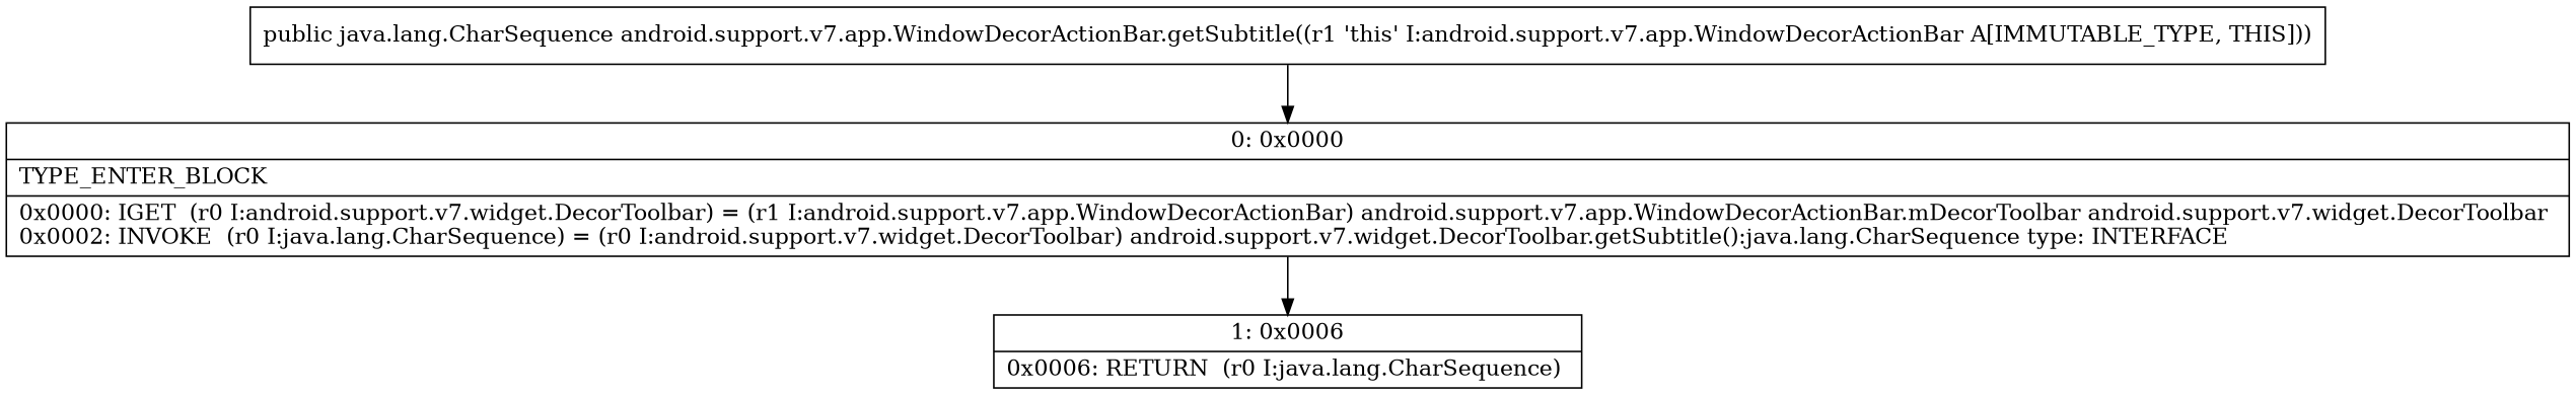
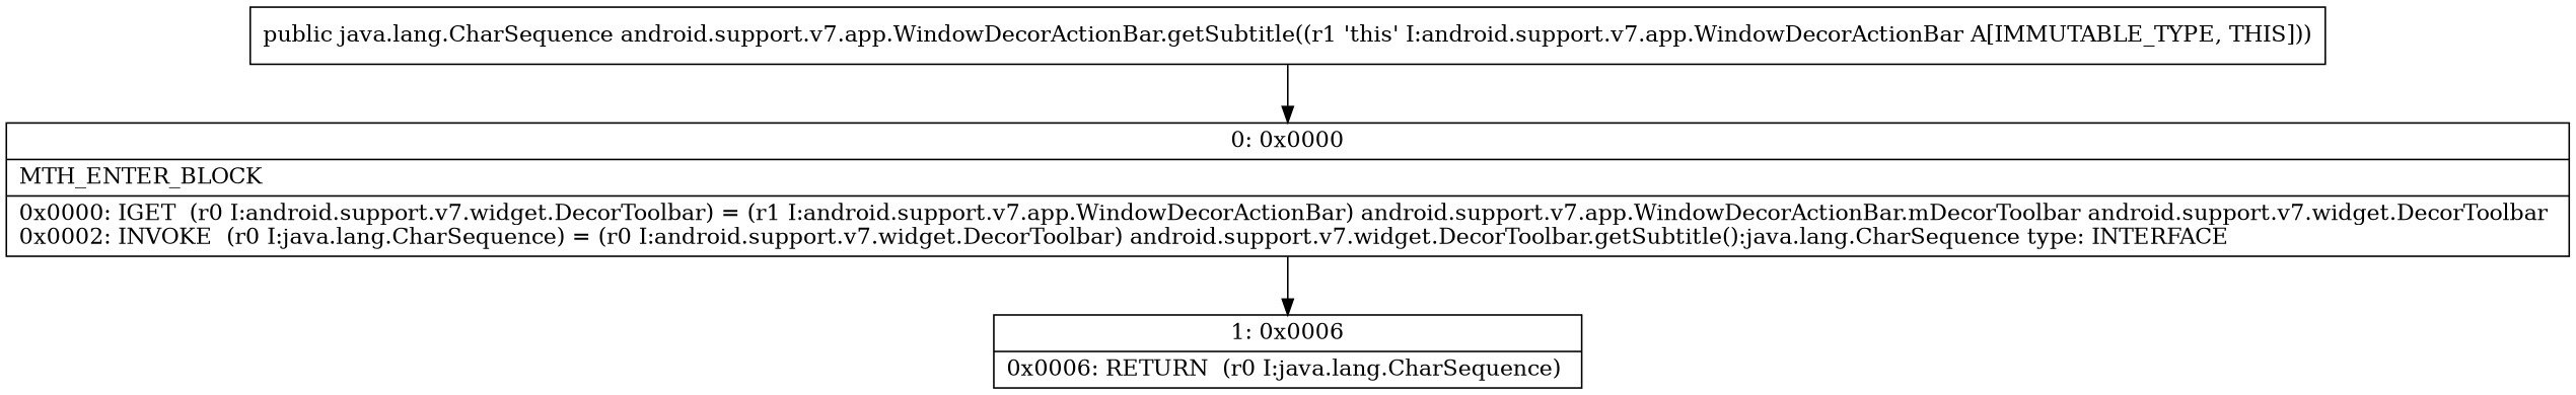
  digraph {
    node [shape=record]
-   n1 [label="{0\:\ 0x0000|TYPE_ENTER_BLOCK\l|0x0000: IGET  (r0 I:android.support.v7.widget.DecorToolbar) = (r1 I:android.support.v7.app.WindowDecorActionBar) android.support.v7.app.WindowDecorActionBar.mDecorToolbar android.support.v7.widget.DecorToolbar \l0x0002: INVOKE  (r0 I:java.lang.CharSequence) = (r0 I:android.support.v7.widget.DecorToolbar) android.support.v7.widget.DecorToolbar.getSubtitle():java.lang.CharSequence type: INTERFACE \l}"]
+   n1 [label="{0\:\ 0x0000|MTH_ENTER_BLOCK\l|0x0000: IGET  (r0 I:android.support.v7.widget.DecorToolbar) = (r1 I:android.support.v7.app.WindowDecorActionBar) android.support.v7.app.WindowDecorActionBar.mDecorToolbar android.support.v7.widget.DecorToolbar \l0x0002: INVOKE  (r0 I:java.lang.CharSequence) = (r0 I:android.support.v7.widget.DecorToolbar) android.support.v7.widget.DecorToolbar.getSubtitle():java.lang.CharSequence type: INTERFACE \l}"]
    n2 [label="{1\:\ 0x0006|0x0006: RETURN  (r0 I:java.lang.CharSequence) \l}"]
    n3 [label="{public java.lang.CharSequence android.support.v7.app.WindowDecorActionBar.getSubtitle((r1 'this' I:android.support.v7.app.WindowDecorActionBar A[IMMUTABLE_TYPE, THIS])) }"]
    n1 -> n2
    n3 -> n1
  }
